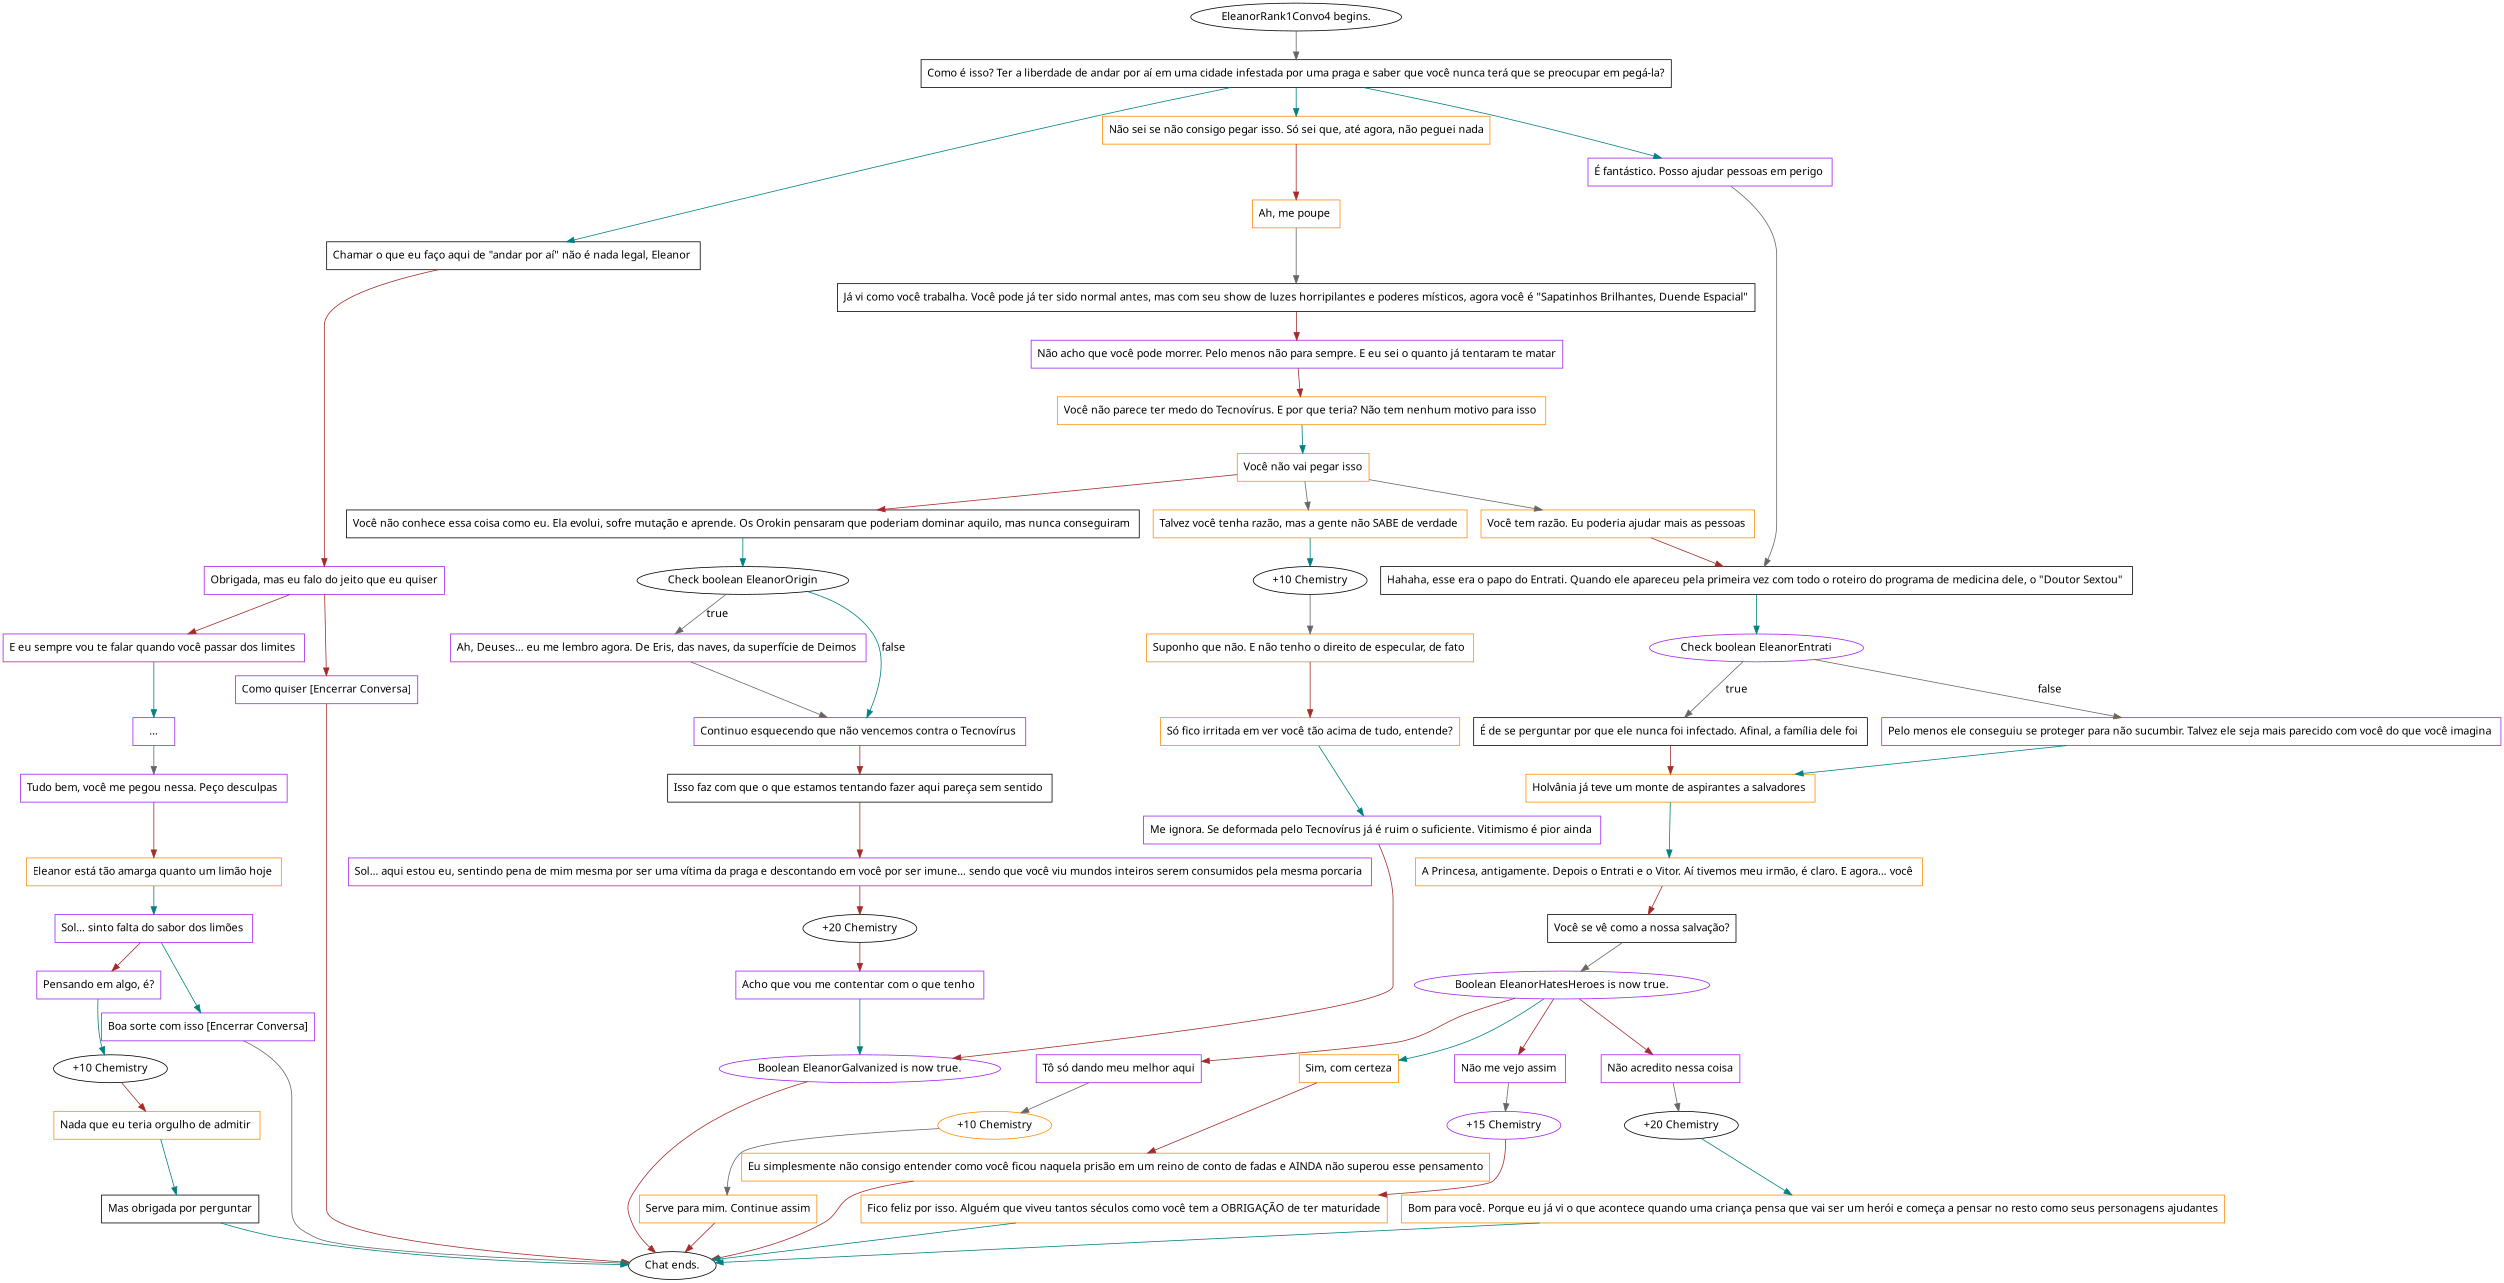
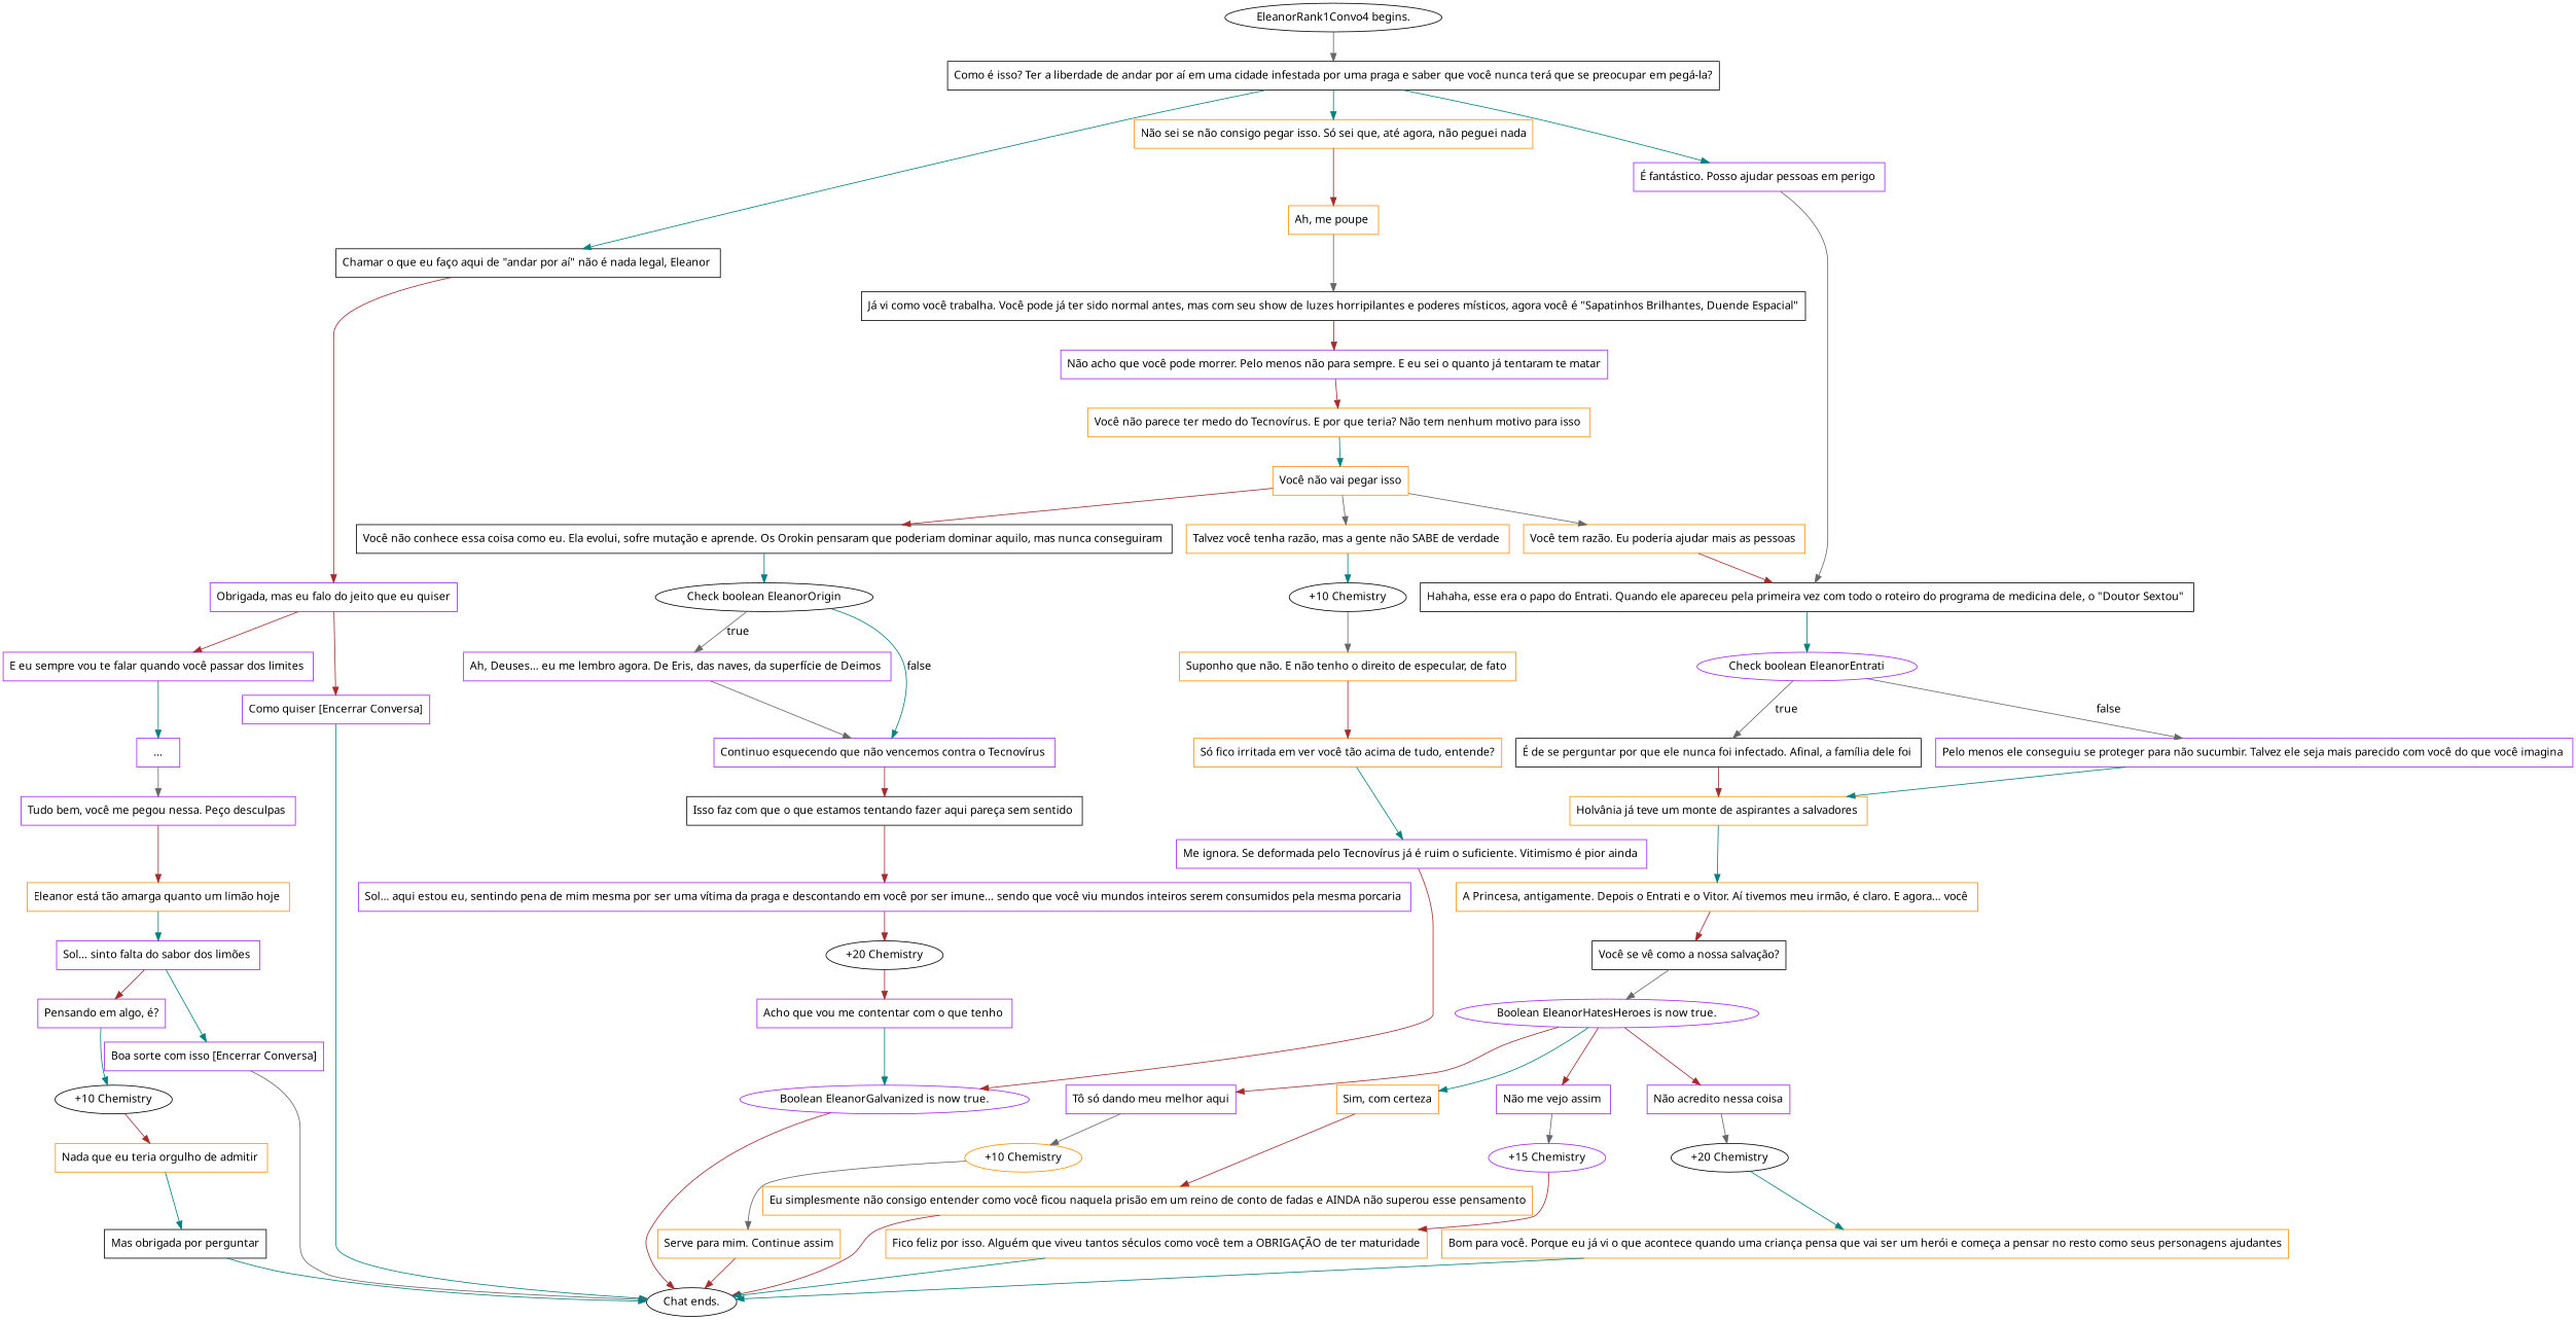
  digraph {
    fontname="Noto Sans"
    node [color=purple fontname="Noto Sans" shape=box]
    edge [color=brown fontname="Noto Sans"]
    "EleanorRank1Convo4 begins." [color=black shape=""]
    n2 [color=black label="Como é isso? Ter a liberdade de andar por aí em uma cidade infestada por uma praga e saber que você nunca terá que se preocupar em pegá-la?"]
    n3 [color=black label="Chamar o que eu faço aqui de \"andar por aí\" não é nada legal, Eleanor "]
    n4 [color=darkorange label="Não sei se não consigo pegar isso. Só sei que, até agora, não peguei nada"]
    n5 [label="É fantástico. Posso ajudar pessoas em perigo "]
    n6 [label="Obrigada, mas eu falo do jeito que eu quiser"]
    n7 [color=darkorange label="Ah, me poupe "]
    n8 [color=black label="Hahaha, esse era o papo do Entrati. Quando ele apareceu pela primeira vez com todo o roteiro do programa de medicina dele, o \"Doutor Sextou\" "]
    n9 [label="E eu sempre vou te falar quando você passar dos limites "]
    n10 [label="Como quiser [Encerrar Conversa]"]
    n11 [color=black label="Já vi como você trabalha. Você pode já ter sido normal antes, mas com seu show de luzes horripilantes e poderes místicos, agora você é \"Sapatinhos Brilhantes, Duende Espacial\""]
    n12 [label="Check boolean EleanorEntrati" shape=""]
    n13 [label="…"]
    "Chat ends." [color=black shape=""]
    n15 [label="Não acho que você pode morrer. Pelo menos não para sempre. E eu sei o quanto já tentaram te matar"]
    n16 [color=black label="É de se perguntar por que ele nunca foi infectado. Afinal, a família dele foi "]
    n17 [label="Pelo menos ele conseguiu se proteger para não sucumbir. Talvez ele seja mais parecido com você do que você imagina "]
    n18 [label="Tudo bem, você me pegou nessa. Peço desculpas "]
    n19 [color=darkorange label="Você não parece ter medo do Tecnovírus. E por que teria? Não tem nenhum motivo para isso "]
    n20 [color=darkorange label="Holvânia já teve um monte de aspirantes a salvadores "]
    n21 [color=darkorange label="Eleanor está tão amarga quanto um limão hoje "]
    n22 [color=darkorange label="Você não vai pegar isso"]
    n23 [color=darkorange label="A Princesa, antigamente. Depois o Entrati e o Vitor. Aí tivemos meu irmão, é claro. E agora… você "]
    n24 [label="Sol… sinto falta do sabor dos limões "]
    n25 [color=black label="Você não conhece essa coisa como eu. Ela evolui, sofre mutação e aprende. Os Orokin pensaram que poderiam dominar aquilo, mas nunca conseguiram "]
    n26 [color=darkorange label="Talvez você tenha razão, mas a gente não SABE de verdade "]
    n27 [color=darkorange label="Você tem razão. Eu poderia ajudar mais as pessoas "]
    n28 [color=black label="Você se vê como a nossa salvação?"]
    n29 [label="Pensando em algo, é?"]
    n30 [label="Boa sorte com isso [Encerrar Conversa]"]
    n31 [color=black label="Check boolean EleanorOrigin" shape=""]
    n32 [color=black label="+10 Chemistry" shape=""]
    n33 [label="Boolean EleanorHatesHeroes is now true." shape=""]
    n34 [color=black label="+10 Chemistry" shape=""]
    n35 [label="Ah, Deuses… eu me lembro agora. De Eris, das naves, da superfície de Deimos "]
    n36 [label="Continuo esquecendo que não vencemos contra o Tecnovírus "]
    n37 [color=darkorange label="Suponho que não. E não tenho o direito de especular, de fato "]
    n38 [label="Tô só dando meu melhor aqui"]
    n39 [color=darkorange label="Sim, com certeza"]
    n40 [label="Não me vejo assim "]
    n41 [label="Não acredito nessa coisa"]
    n42 [color=darkorange label="Nada que eu teria orgulho de admitir "]
    n43 [color=black label="Isso faz com que o que estamos tentando fazer aqui pareça sem sentido "]
    n44 [color=darkorange label="Só fico irritada em ver você tão acima de tudo, entende?"]
    n45 [color=darkorange label="+10 Chemistry" shape=""]
    n46 [color=darkorange label="Eu simplesmente não consigo entender como você ficou naquela prisão em um reino de conto de fadas e AINDA não superou esse pensamento"]
    n47 [label="+15 Chemistry" shape=""]
    n48 [color=black label="+20 Chemistry" shape=""]
    n49 [color=black label="Mas obrigada por perguntar"]
    n50 [label="Sol… aqui estou eu, sentindo pena de mim mesma por ser uma vítima da praga e descontando em você por ser imune… sendo que você viu mundos inteiros serem consumidos pela mesma porcaria "]
    n51 [label="Me ignora. Se deformada pelo Tecnovírus já é ruim o suficiente. Vitimismo é pior ainda "]
    n52 [color=darkorange label="Serve para mim. Continue assim"]
    n53 [color=darkorange label="Fico feliz por isso. Alguém que viveu tantos séculos como você tem a OBRIGAÇÃO de ter maturidade"]
    n54 [color=darkorange label="Bom para você. Porque eu já vi o que acontece quando uma criança pensa que vai ser um herói e começa a pensar no resto como seus personagens ajudantes"]
    n55 [color=black label="+20 Chemistry" shape=""]
    n56 [label="Boolean EleanorGalvanized is now true." shape=""]
    n57 [label="Acho que vou me contentar com o que tenho "]
    "EleanorRank1Convo4 begins." -> n2 [color=gray40]
    n2 -> n3 [color=teal]
    n2 -> n4 [color=teal]
    n2 -> n5 [color=teal]
    n3 -> n6
    n4 -> n7
    n5 -> n8 [color=gray40]
    n6 -> n9
    n6 -> n10
    n7 -> n11 [color=gray40]
    n8 -> n12 [color=teal]
    n9 -> n13 [color=teal]
-   n10 -> "Chat ends."
+   n10 -> "Chat ends." [color=teal]
    n11 -> n15
    n12 -> n16 [color=gray40 label=true]
    n12 -> n17 [color=gray40 label=false]
    n13 -> n18 [color=gray40]
    n15 -> n19
    n16 -> n20
    n17 -> n20 [color=teal]
    n18 -> n21
    n19 -> n22 [color=teal]
    n20 -> n23 [color=teal]
    n21 -> n24 [color=teal]
    n22 -> n25
    n22 -> n26 [color=gray40]
    n22 -> n27 [color=gray40]
    n23 -> n28
    n24 -> n29
    n24 -> n30 [color=teal]
    n25 -> n31 [color=teal]
    n26 -> n32 [color=teal]
    n27 -> n8
    n28 -> n33 [color=gray40]
    n29 -> n34 [color=teal]
    n30 -> "Chat ends." [color=gray40]
    n31 -> n35 [color=gray40 label=true]
    n31 -> n36 [color=teal label=false]
    n32 -> n37 [color=gray40]
    n33 -> n38
    n33 -> n39 [color=teal]
    n33 -> n40
    n33 -> n41
    n34 -> n42
    n35 -> n36 [color=gray40]
    n36 -> n43
    n37 -> n44
    n38 -> n45 [color=gray40]
    n39 -> n46
    n40 -> n47 [color=gray40]
    n41 -> n48 [color=gray40]
    n42 -> n49 [color=teal]
    n43 -> n50
    n44 -> n51 [color=teal]
    n45 -> n52 [color=gray40]
    n46 -> "Chat ends."
    n47 -> n53
    n48 -> n54 [color=teal]
    n49 -> "Chat ends." [color=teal]
    n50 -> n55
    n51 -> n56
    n52 -> "Chat ends."
    n53 -> "Chat ends." [color=teal]
    n54 -> "Chat ends." [color=teal]
    n55 -> n57
    n56 -> "Chat ends."
    n57 -> n56 [color=teal]
  }
